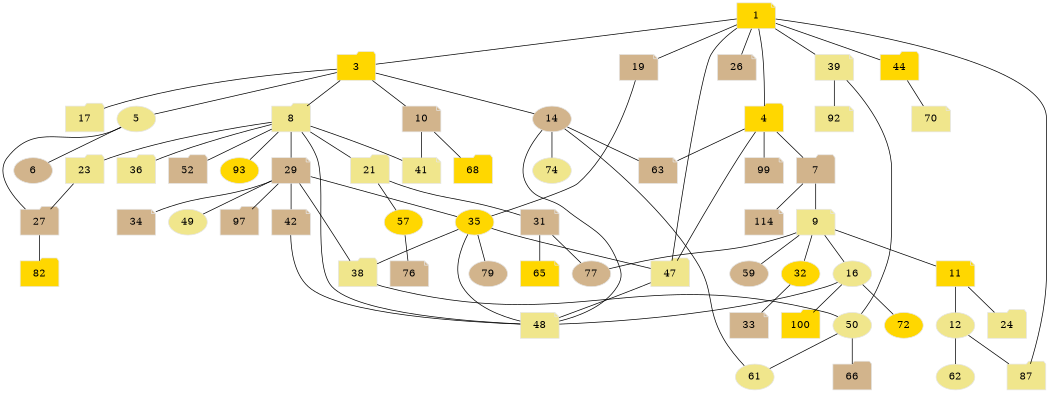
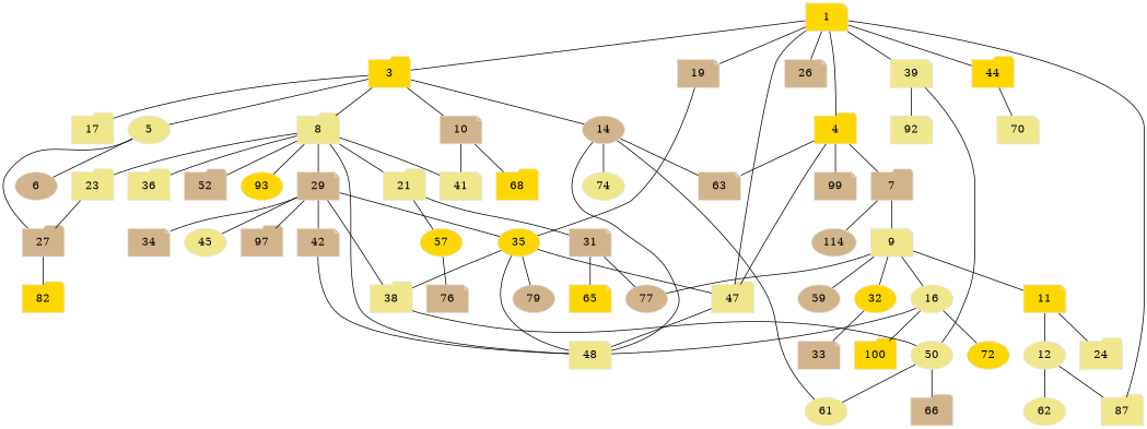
  graph {
    node [color=gray90 fillcolor=khaki shape=note style=filled]
    1 [fillcolor=gold super="+2+20"]
    3 [fillcolor=gold shape=folder]
    4 [fillcolor=gold shape=folder]
    19 [fillcolor=tan]
    26 [fillcolor=tan super="+73"]
    39
    44 [fillcolor=gold shape=folder]
    47 [shape=folder super="+67"]
    87 [shape=folder super="+116"]
    5 [shape=ellipse super="+113+25"]
    8 [shape=folder]
    10 [fillcolor=tan super="+15+28"]
    14 [fillcolor=tan shape=ellipse super="+56+22"]
    17 [shape=folder super="+78"]
    7 [fillcolor=tan shape=folder]
    63 [fillcolor=tan super="+91"]
    99 [fillcolor=tan]
    35 [fillcolor=gold shape=ellipse super="+95"]
    50 [shape=ellipse super="+58+53"]
    92
    70
    48 [super="+89+88"]
    6 [fillcolor=tan shape=ellipse]
    27 [fillcolor=tan shape=folder]
    21 [shape=folder super="+37"]
    23 [shape=folder super="+84+90"]
    29 [fillcolor=tan super="+30"]
    36 [shape=folder]
    41
    52 [fillcolor=tan shape=folder]
    93 [fillcolor=gold shape=ellipse]
    68 [fillcolor=gold shape=folder]
    61 [shape=ellipse super="+83+71"]
    74 [shape=ellipse]
    9 [super="+13+81+105"]
-   114 [fillcolor=tan]
+   114 [fillcolor=tan shape=ellipse]
    82 [fillcolor=gold shape=folder]
    11 [fillcolor=gold super="+107"]
    16 [shape=ellipse super="+18"]
    32 [fillcolor=gold shape=ellipse]
    59 [fillcolor=tan shape=ellipse]
    77 [fillcolor=tan shape=ellipse super="+80+112"]
    31 [fillcolor=tan]
    57 [fillcolor=gold shape=ellipse super="+75"]
    34 [fillcolor=tan super="+54"]
    38 [shape=folder super="+60+45+108"]
    42 [fillcolor=tan super="+110"]
-   49 [shape=ellipse]
+   49 [shape=ellipse label=45]
    97 [fillcolor=tan shape=folder]
    12 [shape=ellipse]
    24 [shape=folder super="+106"]
    72 [fillcolor=gold shape=ellipse]
    100 [fillcolor=gold shape=folder]
    33 [fillcolor=tan super="+115"]
    62 [shape=ellipse]
    79 [fillcolor=tan shape=ellipse]
    65 [fillcolor=gold]
    76 [fillcolor=tan]
    66 [fillcolor=tan shape=folder]
    1 -- 3
    1 -- 4
    1 -- 19
    1 -- 26
    1 -- 39
    1 -- 44
    1 -- 47
    1 -- 87
    3 -- 5
    3 -- 8
    3 -- 10
    3 -- 14
    3 -- 17
    4 -- 47
    4 -- 7
    4 -- 63
    4 -- 99
    19 -- 35
    39 -- 50
    39 -- 92
    44 -- 70
    47 -- 48
    5 -- 6
    5 -- 27
    8 -- 48
    8 -- 21
    8 -- 23
    8 -- 29
    8 -- 36
    8 -- 41
    8 -- 52
    8 -- 93
    10 -- 41
    10 -- 68
    14 -- 63
    14 -- 48
    14 -- 61
    14 -- 74
    7 -- 9
    7 -- 114
    35 -- 47
    35 -- 48
    35 -- 38
    35 -- 79
    50 -- 61
    50 -- 66
    27 -- 82
    21 -- 31
    21 -- 57
    23 -- 27
    29 -- 35
    29 -- 34
    29 -- 38
    29 -- 42
    29 -- 49
    29 -- 97
    9 -- 11
    9 -- 16
    9 -- 32
    9 -- 59
    9 -- 77
    11 -- 12
    11 -- 24
    16 -- 48
    16 -- 72
    16 -- 100
    32 -- 33
    31 -- 77
    31 -- 65
    57 -- 76
    38 -- 50
    42 -- 48
    12 -- 87
    12 -- 62
  }
